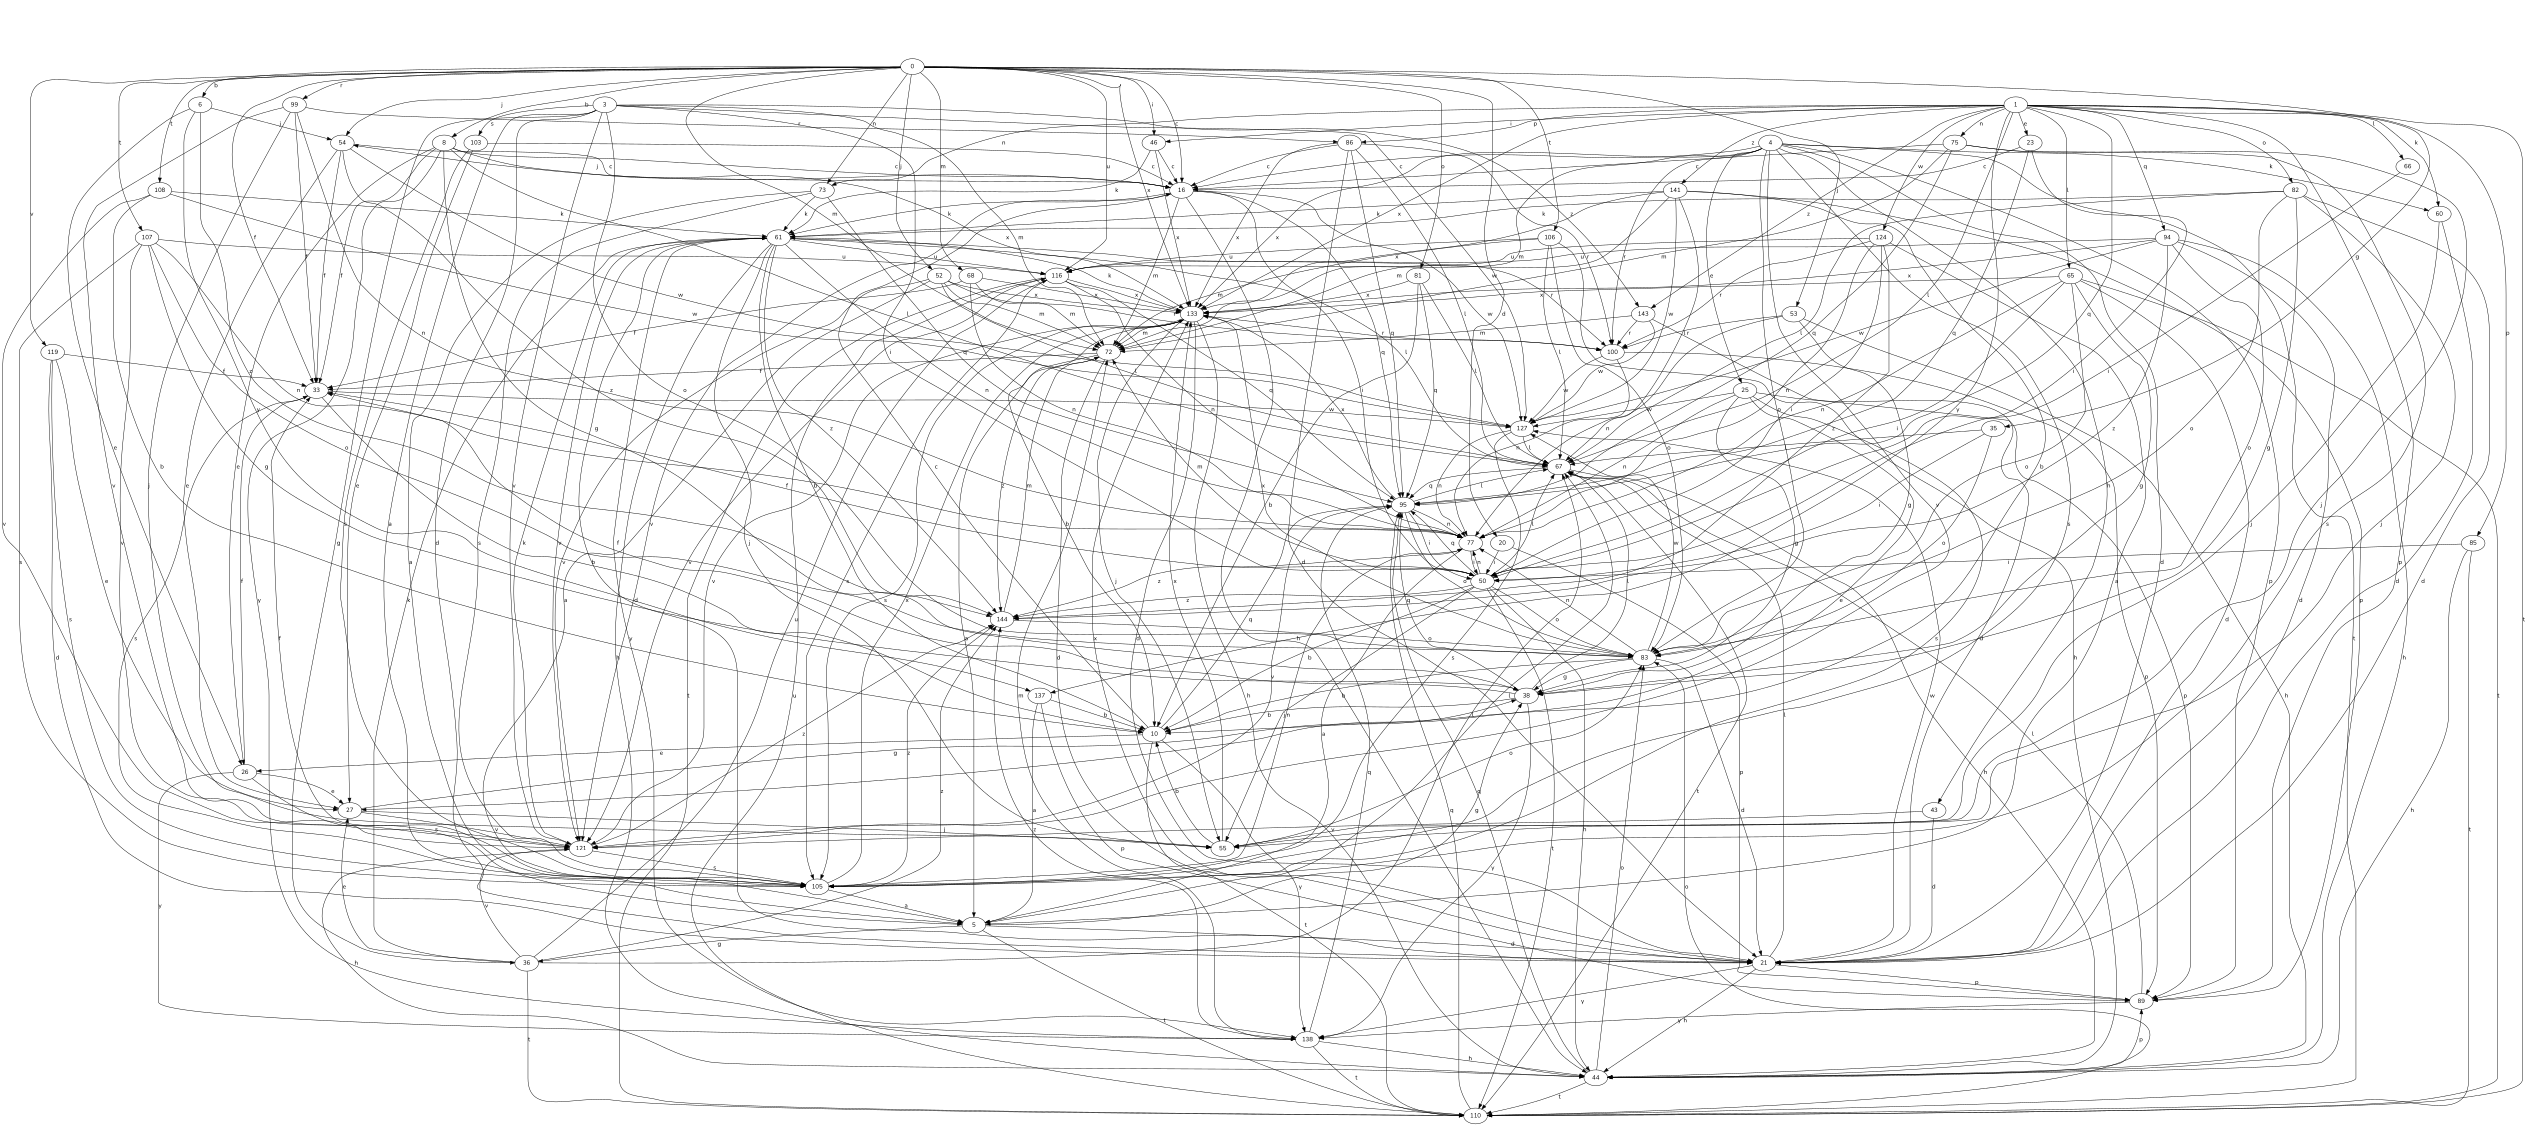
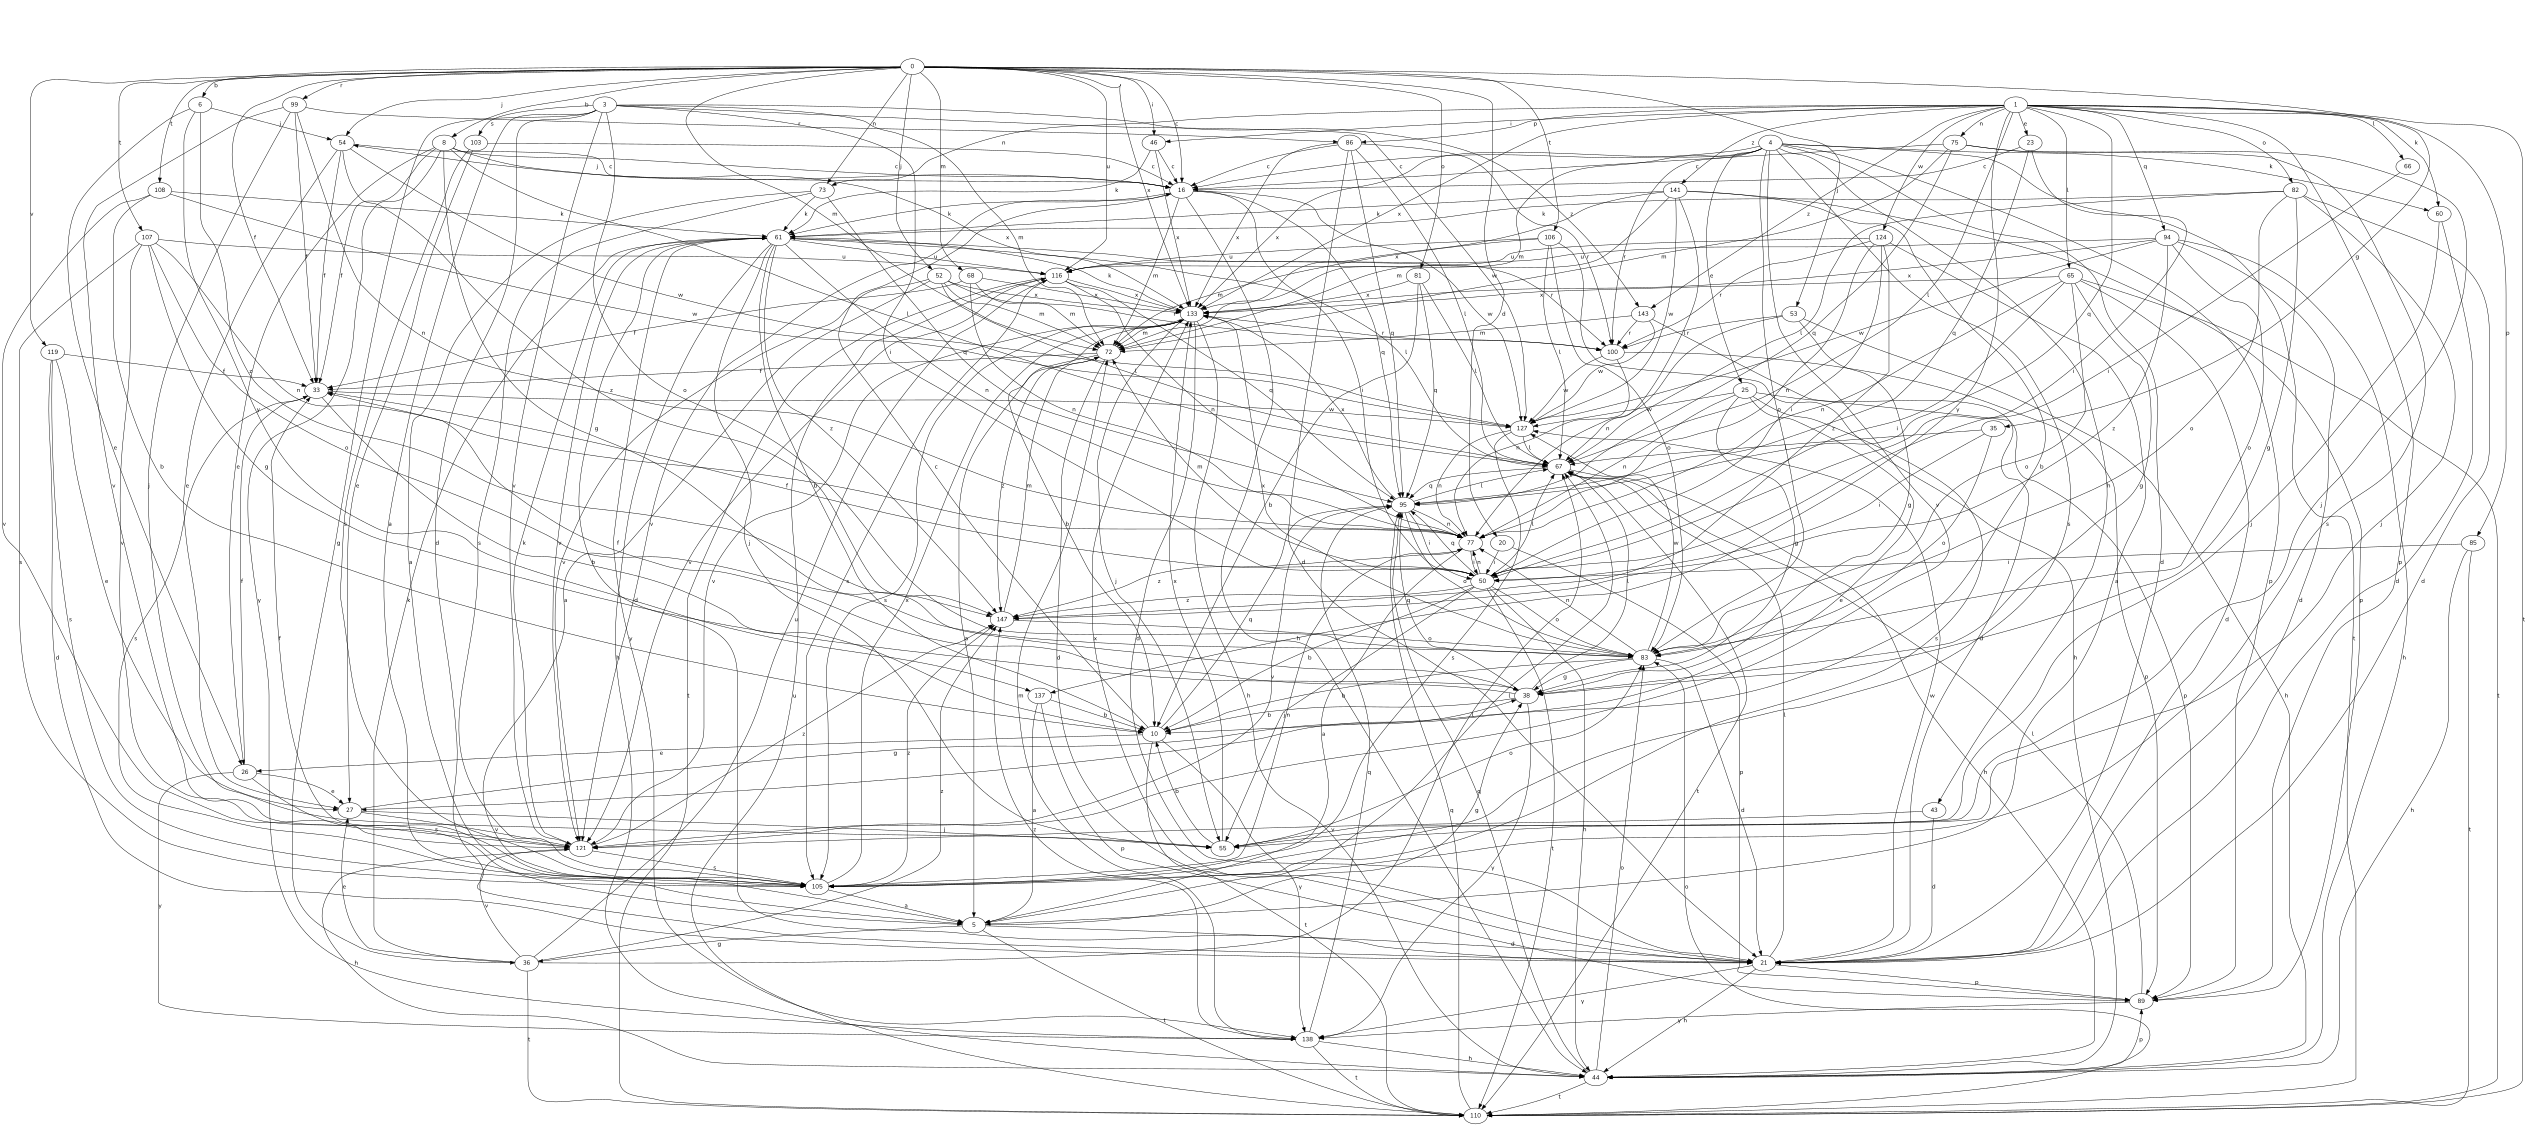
  strict digraph {
    fontname=Nunito
    node [fontname=Nunito]
    edge [fontname=Nunito]
    0
    6
    8
    16
    20
    33
    35
    46
    52
    53
    54
    68
    72
    73
    81
    99
    106
    107
    108
    116
    119
    133
    137
    26
-   144
+   144 [label=147]
    67
    38
    138
    95
    50
    121
    127
    44
    61
    89
    105
    10
    83
    5
    100
    77
    27
    21
    86
    55
    110
    1
    23
    60
    65
    66
    75
    82
    85
    94
    124
    141
    143
    3
    36
    103
    4
    25
    43
    0 -> 6 [label=b]
    0 -> 8 [label=b]
    0 -> 16 [label=c]
    0 -> 20 [label=d]
    0 -> 33 [label=f]
    0 -> 35 [label=g]
    0 -> 46 [label=i]
    0 -> 52 [label=j]
    0 -> 53 [label=j]
    0 -> 54 [label=j]
    0 -> 68 [label=m]
    0 -> 72 [label=m]
    0 -> 73 [label=n]
    0 -> 81 [label=o]
    0 -> 99 [label=r]
    0 -> 106 [label=t]
    0 -> 107 [label=t]
    0 -> 108 [label=t]
    0 -> 116 [label=u]
    0 -> 119 [label=v]
    0 -> 133 [label=x]
    6 -> 54 [label=j]
    6 -> 137 [label=y]
    6 -> 26 [label=e]
    6 -> 144 [label=z]
    8 -> 16 [label=c]
    8 -> 33 [label=f]
    8 -> 133 [label=x]
    8 -> 26 [label=e]
    8 -> 67 [label=l]
    8 -> 38 [label=g]
    8 -> 138 [label=y]
    16 -> 54 [label=j]
    16 -> 72 [label=m]
    16 -> 95 [label=q]
    16 -> 50 [label=i]
    16 -> 121 [label=v]
    16 -> 127 [label=w]
    16 -> 44 [label=h]
    16 -> 61 [label=k]
    20 -> 50 [label=i]
    20 -> 89 [label=p]
    33 -> 127 [label=w]
    33 -> 105 [label=s]
    33 -> 10 [label=b]
    35 -> 67 [label=l]
    35 -> 50 [label=i]
    35 -> 83 [label=o]
    46 -> 16 [label=c]
    46 -> 133 [label=x]
    46 -> 61 [label=k]
    52 -> 72 [label=m]
    52 -> 133 [label=x]
    52 -> 67 [label=l]
    52 -> 121 [label=v]
    52 -> 5 [label=a]
    52 -> 100 [label=r]
    53 -> 38 [label=g]
    53 -> 44 [label=h]
    53 -> 100 [label=r]
    53 -> 77 [label=n]
    54 -> 16 [label=c]
    54 -> 33 [label=f]
    54 -> 144 [label=z]
    54 -> 127 [label=w]
    54 -> 27 [label=e]
    68 -> 33 [label=f]
    68 -> 72 [label=m]
    68 -> 133 [label=x]
    68 -> 77 [label=n]
    72 -> 33 [label=f]
    72 -> 144 [label=z]
    72 -> 5 [label=a]
    72 -> 21 [label=d]
    73 -> 95 [label=q]
    73 -> 61 [label=k]
    73 -> 105 [label=s]
    73 -> 5 [label=a]
    81 -> 133 [label=x]
    81 -> 67 [label=l]
    81 -> 95 [label=q]
    81 -> 10 [label=b]
    99 -> 33 [label=f]
    99 -> 121 [label=v]
    99 -> 77 [label=n]
    99 -> 86 [label=r]
    99 -> 55 [label=j]
    106 -> 72 [label=m]
    106 -> 116 [label=u]
    106 -> 67 [label=l]
    106 -> 44 [label=h]
    106 -> 83 [label=o]
    107 -> 116 [label=u]
    107 -> 38 [label=g]
    107 -> 121 [label=v]
    107 -> 105 [label=s]
    107 -> 83 [label=o]
    107 -> 77 [label=n]
    108 -> 121 [label=v]
    108 -> 127 [label=w]
    108 -> 61 [label=k]
    108 -> 10 [label=b]
    116 -> 133 [label=x]
    116 -> 95 [label=q]
    116 -> 121 [label=v]
    116 -> 105 [label=s]
    116 -> 77 [label=n]
    116 -> 110 [label=t]
    119 -> 33 [label=f]
    119 -> 105 [label=s]
    119 -> 27 [label=e]
    119 -> 21 [label=d]
    133 -> 72 [label=m]
    133 -> 121 [label=v]
    133 -> 44 [label=h]
    133 -> 61 [label=k]
    133 -> 105 [label=s]
    133 -> 10 [label=b]
    133 -> 100 [label=r]
    133 -> 21 [label=d]
    133 -> 55 [label=j]
    137 -> 89 [label=p]
    137 -> 10 [label=b]
    137 -> 5 [label=a]
    26 -> 33 [label=f]
    26 -> 138 [label=y]
    26 -> 105 [label=s]
    26 -> 27 [label=e]
    144 -> 72 [label=m]
    144 -> 83 [label=o]
    67 -> 95 [label=q]
    67 -> 44 [label=h]
    67 -> 110 [label=t]
    38 -> 33 [label=f]
    38 -> 67 [label=l]
    38 -> 138 [label=y]
    38 -> 95 [label=q]
    38 -> 10 [label=b]
    138 -> 72 [label=m]
    138 -> 144 [label=z]
    138 -> 95 [label=q]
    138 -> 44 [label=h]
    138 -> 110 [label=t]
    95 -> 133 [label=x]
    95 -> 67 [label=l]
    95 -> 50 [label=i]
    95 -> 121 [label=v]
    95 -> 83 [label=o]
    95 -> 77 [label=n]
    50 -> 33 [label=f]
    50 -> 72 [label=m]
    50 -> 144 [label=z]
    50 -> 67 [label=l]
    50 -> 95 [label=q]
    50 -> 44 [label=h]
    50 -> 10 [label=b]
    50 -> 83 [label=o]
    50 -> 77 [label=n]
    50 -> 55 [label=j]
    50 -> 110 [label=t]
    121 -> 144 [label=z]
    121 -> 44 [label=h]
    121 -> 61 [label=k]
    121 -> 105 [label=s]
    127 -> 67 [label=l]
    127 -> 105 [label=s]
    127 -> 77 [label=n]
    44 -> 95 [label=q]
    44 -> 89 [label=p]
    44 -> 83 [label=o]
    44 -> 110 [label=t]
    61 -> 116 [label=u]
    61 -> 144 [label=z]
    61 -> 67 [label=l]
    61 -> 138 [label=y]
    61 -> 121 [label=v]
    61 -> 44 [label=h]
    61 -> 10 [label=b]
    61 -> 100 [label=r]
    61 -> 77 [label=n]
    61 -> 21 [label=d]
    61 -> 55 [label=j]
    89 -> 67 [label=l]
    89 -> 138 [label=y]
    105 -> 33 [label=f]
    105 -> 133 [label=x]
    105 -> 144 [label=z]
    105 -> 5 [label=a]
    105 -> 77 [label=n]
    10 -> 16 [label=c]
    10 -> 26 [label=e]
    10 -> 138 [label=y]
    10 -> 95 [label=q]
    10 -> 110 [label=t]
    83 -> 133 [label=x]
    83 -> 38 [label=g]
    83 -> 127 [label=w]
    83 -> 10 [label=b]
    83 -> 77 [label=n]
    83 -> 21 [label=d]
    5 -> 67 [label=l]
    5 -> 38 [label=g]
    5 -> 21 [label=d]
    5 -> 110 [label=t]
    5 -> 36 [label=g]
    100 -> 127 [label=w]
    100 -> 89 [label=p]
    100 -> 77 [label=n]
    77 -> 144 [label=z]
    77 -> 50 [label=i]
    77 -> 5 [label=a]
    27 -> 38 [label=g]
    27 -> 121 [label=v]
    27 -> 55 [label=j]
    21 -> 133 [label=x]
    21 -> 67 [label=l]
    21 -> 138 [label=y]
    21 -> 127 [label=w]
    21 -> 44 [label=h]
    21 -> 89 [label=p]
    86 -> 16 [label=c]
    86 -> 133 [label=x]
    86 -> 67 [label=l]
    86 -> 95 [label=q]
    86 -> 100 [label=r]
    86 -> 21 [label=d]
    55 -> 133 [label=x]
    55 -> 10 [label=b]
    55 -> 83 [label=o]
    110 -> 116 [label=u]
    110 -> 95 [label=q]
    110 -> 83 [label=o]
    1 -> 46 [label=i]
    1 -> 73 [label=n]
    1 -> 133 [label=x]
    1 -> 137 [label=y]
    1 -> 67 [label=l]
    1 -> 95 [label=q]
    1 -> 89 [label=p]
    1 -> 86 [label=p]
    1 -> 110 [label=t]
    1 -> 23 [label=e]
    1 -> 60 [label=k]
    1 -> 65 [label=l]
    1 -> 66 [label=l]
    1 -> 75 [label=n]
    1 -> 82 [label=o]
    1 -> 85 [label=p]
    1 -> 94 [label=q]
    1 -> 124 [label=w]
    1 -> 141 [label=z]
    1 -> 143 [label=z]
    23 -> 16 [label=c]
    23 -> 95 [label=q]
    23 -> 50 [label=i]
    60 -> 21 [label=d]
    60 -> 55 [label=j]
    65 -> 133 [label=x]
    65 -> 38 [label=g]
    65 -> 50 [label=i]
    65 -> 83 [label=o]
    65 -> 77 [label=n]
    65 -> 21 [label=d]
    65 -> 110 [label=t]
    66 -> 50 [label=i]
    75 -> 16 [label=c]
    75 -> 72 [label=m]
    75 -> 95 [label=q]
    75 -> 105 [label=s]
    75 -> 55 [label=j]
    82 -> 67 [label=l]
    82 -> 38 [label=g]
    82 -> 61 [label=k]
    82 -> 83 [label=o]
    82 -> 21 [label=d]
    82 -> 55 [label=j]
    85 -> 50 [label=i]
    85 -> 44 [label=h]
    85 -> 110 [label=t]
    94 -> 116 [label=u]
    94 -> 133 [label=x]
    94 -> 144 [label=z]
    94 -> 127 [label=w]
    94 -> 44 [label=h]
    94 -> 83 [label=o]
    94 -> 21 [label=d]
    124 -> 116 [label=u]
    124 -> 144 [label=z]
    124 -> 50 [label=i]
    124 -> 5 [label=a]
    124 -> 100 [label=r]
    124 -> 77 [label=n]
    141 -> 72 [label=m]
    141 -> 133 [label=x]
    141 -> 67 [label=l]
    141 -> 127 [label=w]
    141 -> 61 [label=k]
    141 -> 89 [label=p]
    141 -> 10 [label=b]
    143 -> 72 [label=m]
    143 -> 127 [label=w]
    143 -> 100 [label=r]
    143 -> 21 [label=d]
    3 -> 72 [label=m]
    3 -> 50 [label=i]
    3 -> 121 [label=v]
    3 -> 127 [label=w]
    3 -> 83 [label=o]
    3 -> 5 [label=a]
    3 -> 21 [label=d]
    3 -> 143 [label=z]
    3 -> 36 [label=g]
    3 -> 103 [label=s]
    36 -> 116 [label=u]
    36 -> 144 [label=z]
    36 -> 67 [label=l]
    36 -> 121 [label=v]
    36 -> 61 [label=k]
    36 -> 27 [label=e]
    36 -> 110 [label=t]
    103 -> 16 [label=c]
    103 -> 105 [label=s]
    103 -> 27 [label=e]
    4 -> 16 [label=c]
    4 -> 72 [label=m]
    4 -> 133 [label=x]
    4 -> 121 [label=v]
    4 -> 89 [label=p]
    4 -> 105 [label=s]
    4 -> 83 [label=o]
    4 -> 100 [label=r]
    4 -> 21 [label=d]
    4 -> 110 [label=t]
    4 -> 60 [label=k]
    4 -> 25 [label=e]
    4 -> 43 [label=h]
    25 -> 38 [label=g]
    25 -> 127 [label=w]
    25 -> 89 [label=p]
    25 -> 105 [label=s]
    25 -> 77 [label=n]
    25 -> 27 [label=e]
    43 -> 121 [label=v]
    43 -> 21 [label=d]
  }
